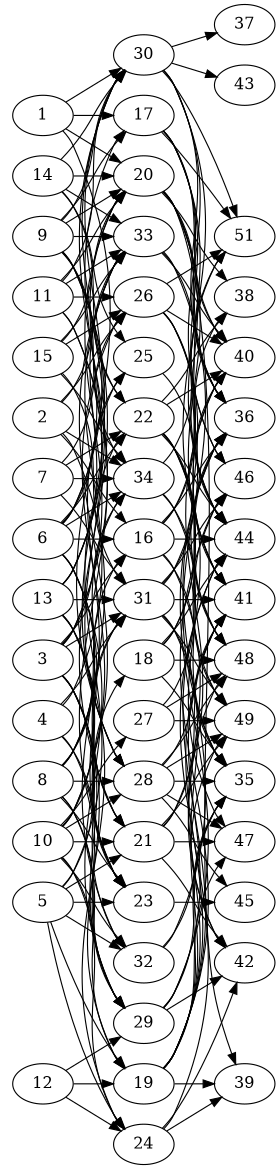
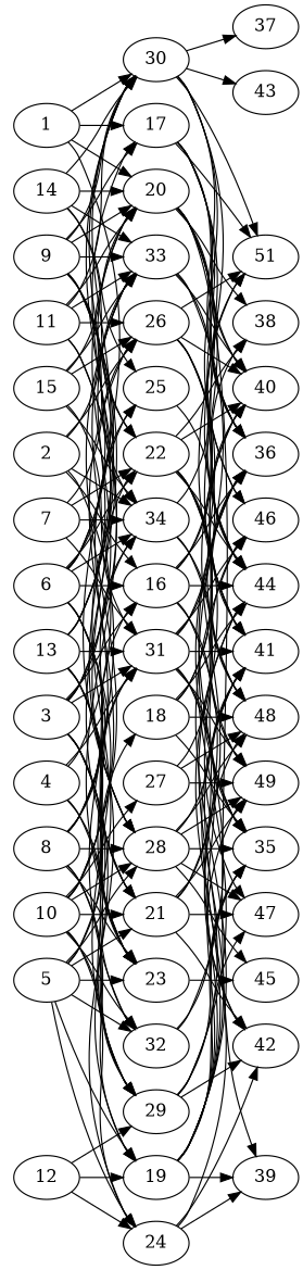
  digraph {
    rankdir=LR
    node [alpha=0.06]
    1 [alpha=0.19 expect_size=49441792]
    17 [expect_size=17408000]
    20 [alpha=0.08 expect_size=50053120]
    28 [alpha=0.20 expect_size=14843904]
    30 [alpha=0.00 expect_size=47079424]
    36 [alpha=0.11 expect_size=49993728]
    40 [alpha=0.15 expect_size=8493056]
    44 [alpha=0.01 expect_size=21647360]
    46 [alpha=0.19 expect_size=39011328]
    n10 [alpha=0.00 expect_size=41147392 label=51]
    38 [alpha=0.13 expect_size=51238912]
    39 [alpha=0.14 expect_size=50440192]
    41 [alpha=0.17 expect_size=8739840]
    49 [alpha=0.14 expect_size=7630848]
    35 [alpha=0.03 expect_size=50311168]
    48 [alpha=0.04 expect_size=25223168]
    47 [alpha=0.10 expect_size=17179648]
    45 [expect_size=31367168]
    37 [alpha=0.03 expect_size=45565952]
    43 [alpha=0.14 expect_size=18059264]
    2 [alpha=0.04 expect_size=36945920]
    16 [alpha=0.12 expect_size=25026560]
    26 [alpha=0.18 expect_size=21479424]
    32 [alpha=0.18 expect_size=43483136]
    33 [alpha=0.02 expect_size=13506560]
    34 [alpha=0.04 expect_size=9188352]
    42 [alpha=0.09 expect_size=22291456]
    3 [alpha=0.08 expect_size=39118848]
    19 [alpha=0.03 expect_size=34801664]
    23 [alpha=0.18 expect_size=36448256]
    29 [alpha=0.02 expect_size=39168000]
    31 [expect_size=18056192]
    4 [alpha=0.17 expect_size=25023488]
    5 [alpha=0.12 expect_size=12734464]
    18 [alpha=0.10 expect_size=44102656]
    21 [alpha=0.11 expect_size=8821760]
    22 [alpha=0.07 expect_size=27722752]
    24 [alpha=0.17 expect_size=11156480]
    6 [alpha=0.17 expect_size=42571776]
    25 [alpha=0.20 expect_size=47597568]
    7 [alpha=0.11 expect_size=19452928]
    8 [alpha=0.16 expect_size=35857408]
    9 [expect_size=17750016]
    10 [alpha=0.03 expect_size=41399296]
    27 [alpha=0.02 expect_size=48825344]
    11 [alpha=0.08 expect_size=23538688]
    12 [alpha=0.04 expect_size=21341184]
    13 [alpha=0.09 expect_size=30845952]
    14 [alpha=0.15 expect_size=50739200]
    15 [alpha=0.09 expect_size=44222464]
    1 -> 17
    1 -> 20
    1 -> 28
    1 -> 30
    17 -> 36
    17 -> 40
    17 -> 44
    17 -> 46
    17 -> n10
    20 -> 36
    20 -> 40
    20 -> 44
    20 -> 38
    20 -> 39
    20 -> 41
    28 -> 41
    28 -> 49
    28 -> 35
    28 -> 48
    28 -> 47
    28 -> 45
    30 -> 36
    30 -> 46
    30 -> n10
    30 -> 41
    30 -> 37
    30 -> 43
    2 -> 16
    2 -> 26
    2 -> 32
    2 -> 33
    2 -> 34
    16 -> 36
    16 -> 40
    16 -> 44
    16 -> 38
    16 -> 49
    16 -> 42
    26 -> 40
    26 -> 44
    26 -> n10
    26 -> 41
    26 -> 48
    32 -> 36
    32 -> 35
    33 -> 36
    33 -> 40
    33 -> 35
    34 -> n10
    34 -> 35
    34 -> 48
    3 -> 20
    3 -> 30
    3 -> 16
    3 -> 32
    3 -> 34
    3 -> 19
    3 -> 23
    3 -> 29
    3 -> 31
    19 -> 44
    19 -> 46
    19 -> 39
    19 -> 41
    19 -> 49
    19 -> 35
    19 -> 48
    19 -> 47
    23 -> 45
    29 -> 36
    29 -> 41
    29 -> 35
    29 -> 42
    31 -> 36
    31 -> 46
    31 -> n10
    31 -> 41
    31 -> 49
    31 -> 35
    31 -> 42
    4 -> 33
    4 -> 23
    4 -> 29
    4 -> 31
+   5 -> 28
    5 -> 32
    5 -> 19
    5 -> 23
    5 -> 18
    5 -> 21
    5 -> 22
    5 -> 24
    18 -> 36
    18 -> 40
    18 -> 44
    18 -> 35
    18 -> 48
    21 -> 40
    21 -> 41
    21 -> 49
    21 -> 47
    21 -> 42
    22 -> 40
    22 -> 44
    22 -> 38
    22 -> 41
    22 -> 49
    22 -> 48
    22 -> 47
    24 -> 44
    24 -> 39
    24 -> 42
    6 -> 20
    6 -> 30
    6 -> 16
    6 -> 34
    6 -> 23
    6 -> 29
    6 -> 21
    6 -> 22
    6 -> 25
    25 -> 44
    7 -> 26
    7 -> 34
    7 -> 31
    7 -> 22
    8 -> 28
    8 -> 16
    8 -> 34
    8 -> 19
    8 -> 23
    8 -> 29
    8 -> 31
    8 -> 25
    9 -> 17
    9 -> 20
    9 -> 28
    9 -> 30
    9 -> 33
    9 -> 34
    9 -> 21
    9 -> 22
    10 -> 28
    10 -> 26
    10 -> 32
    10 -> 33
    10 -> 29
    10 -> 31
    10 -> 21
    10 -> 24
    10 -> 27
    27 -> 46
    27 -> 49
    27 -> 48
    11 -> 20
    11 -> 28
    11 -> 30
    11 -> 26
    11 -> 33
    11 -> 23
    12 -> 19
    12 -> 29
    12 -> 24
    13 -> 17
    13 -> 30
    13 -> 33
    13 -> 23
    13 -> 31
    13 -> 21
    13 -> 24
    14 -> 20
    14 -> 30
    14 -> 33
    14 -> 22
    14 -> 25
    15 -> 20
    15 -> 26
    15 -> 33
    15 -> 34
    15 -> 31
  }
